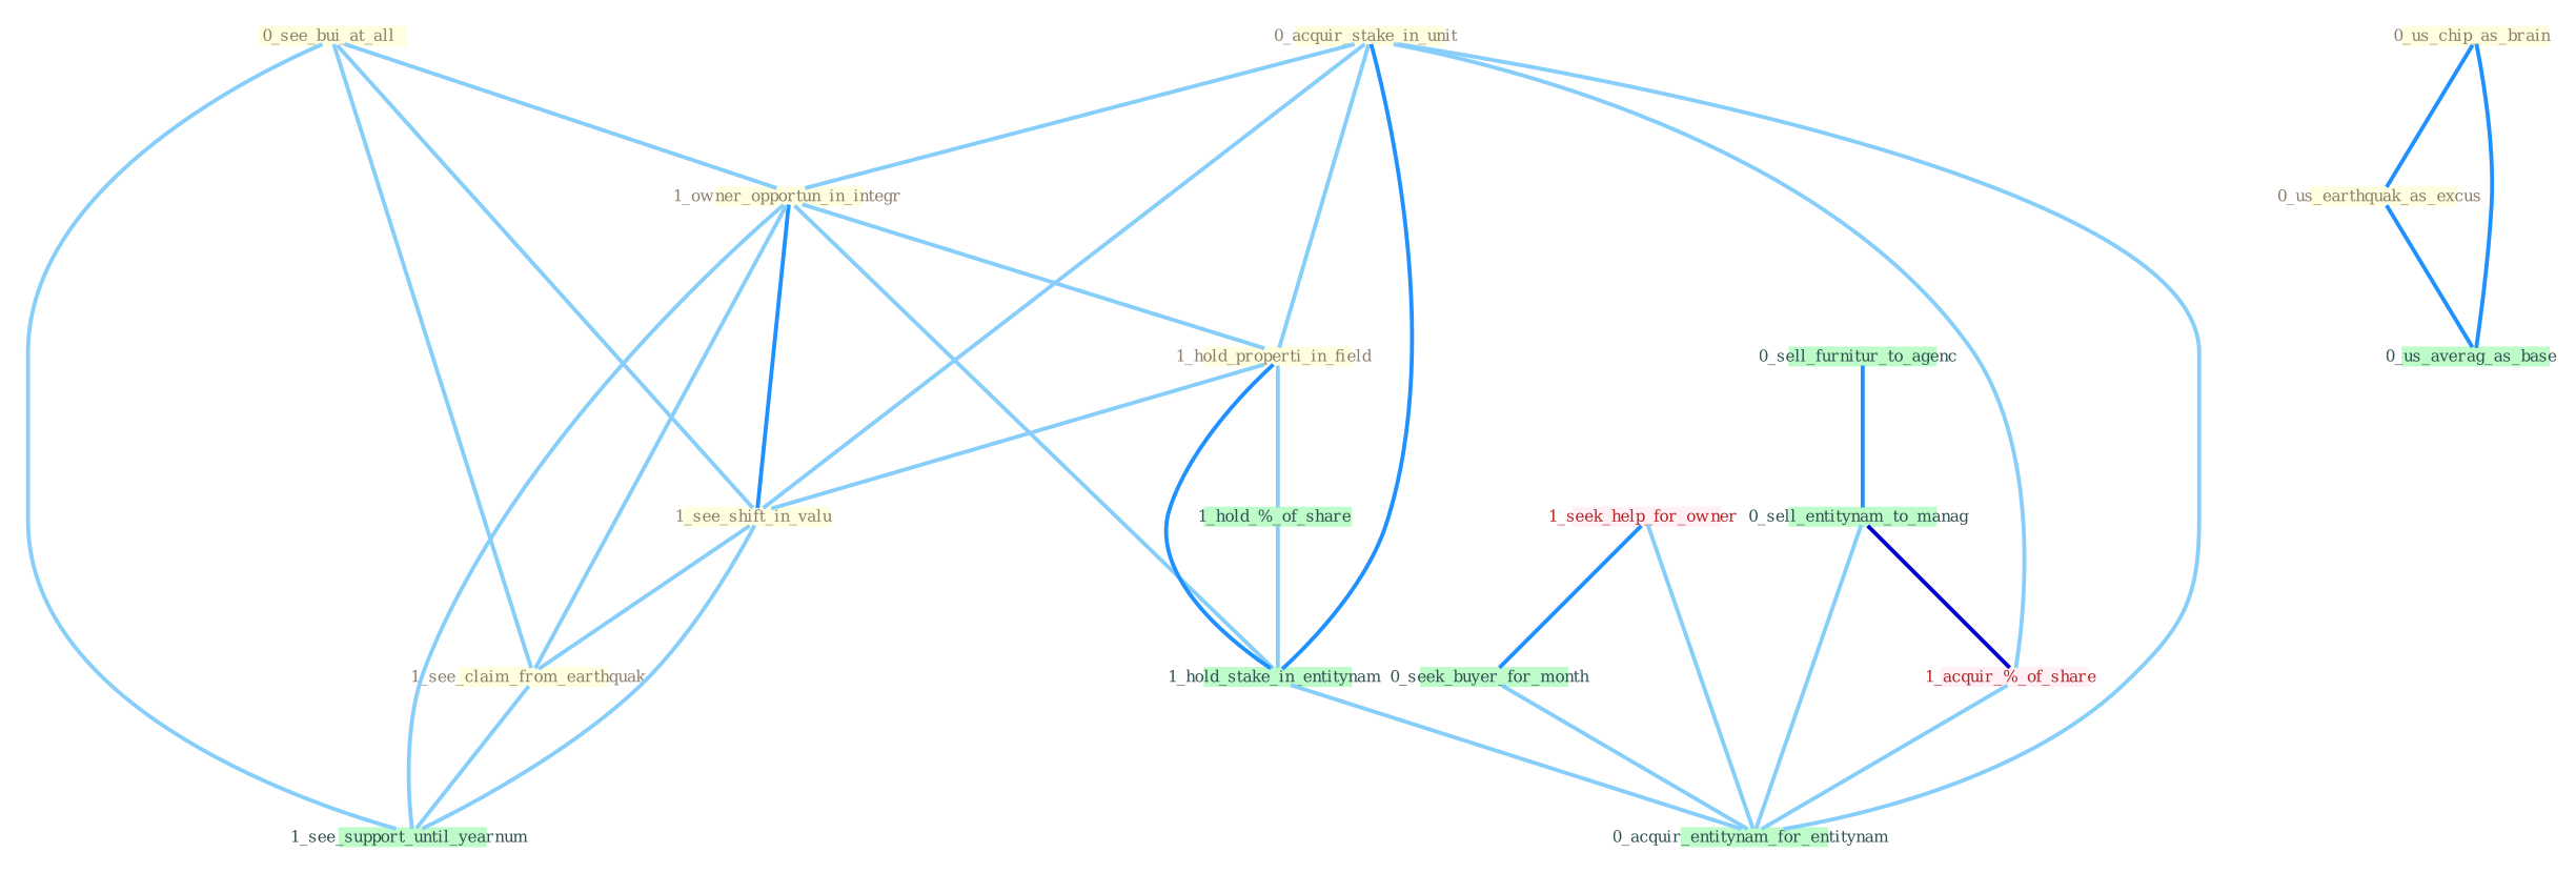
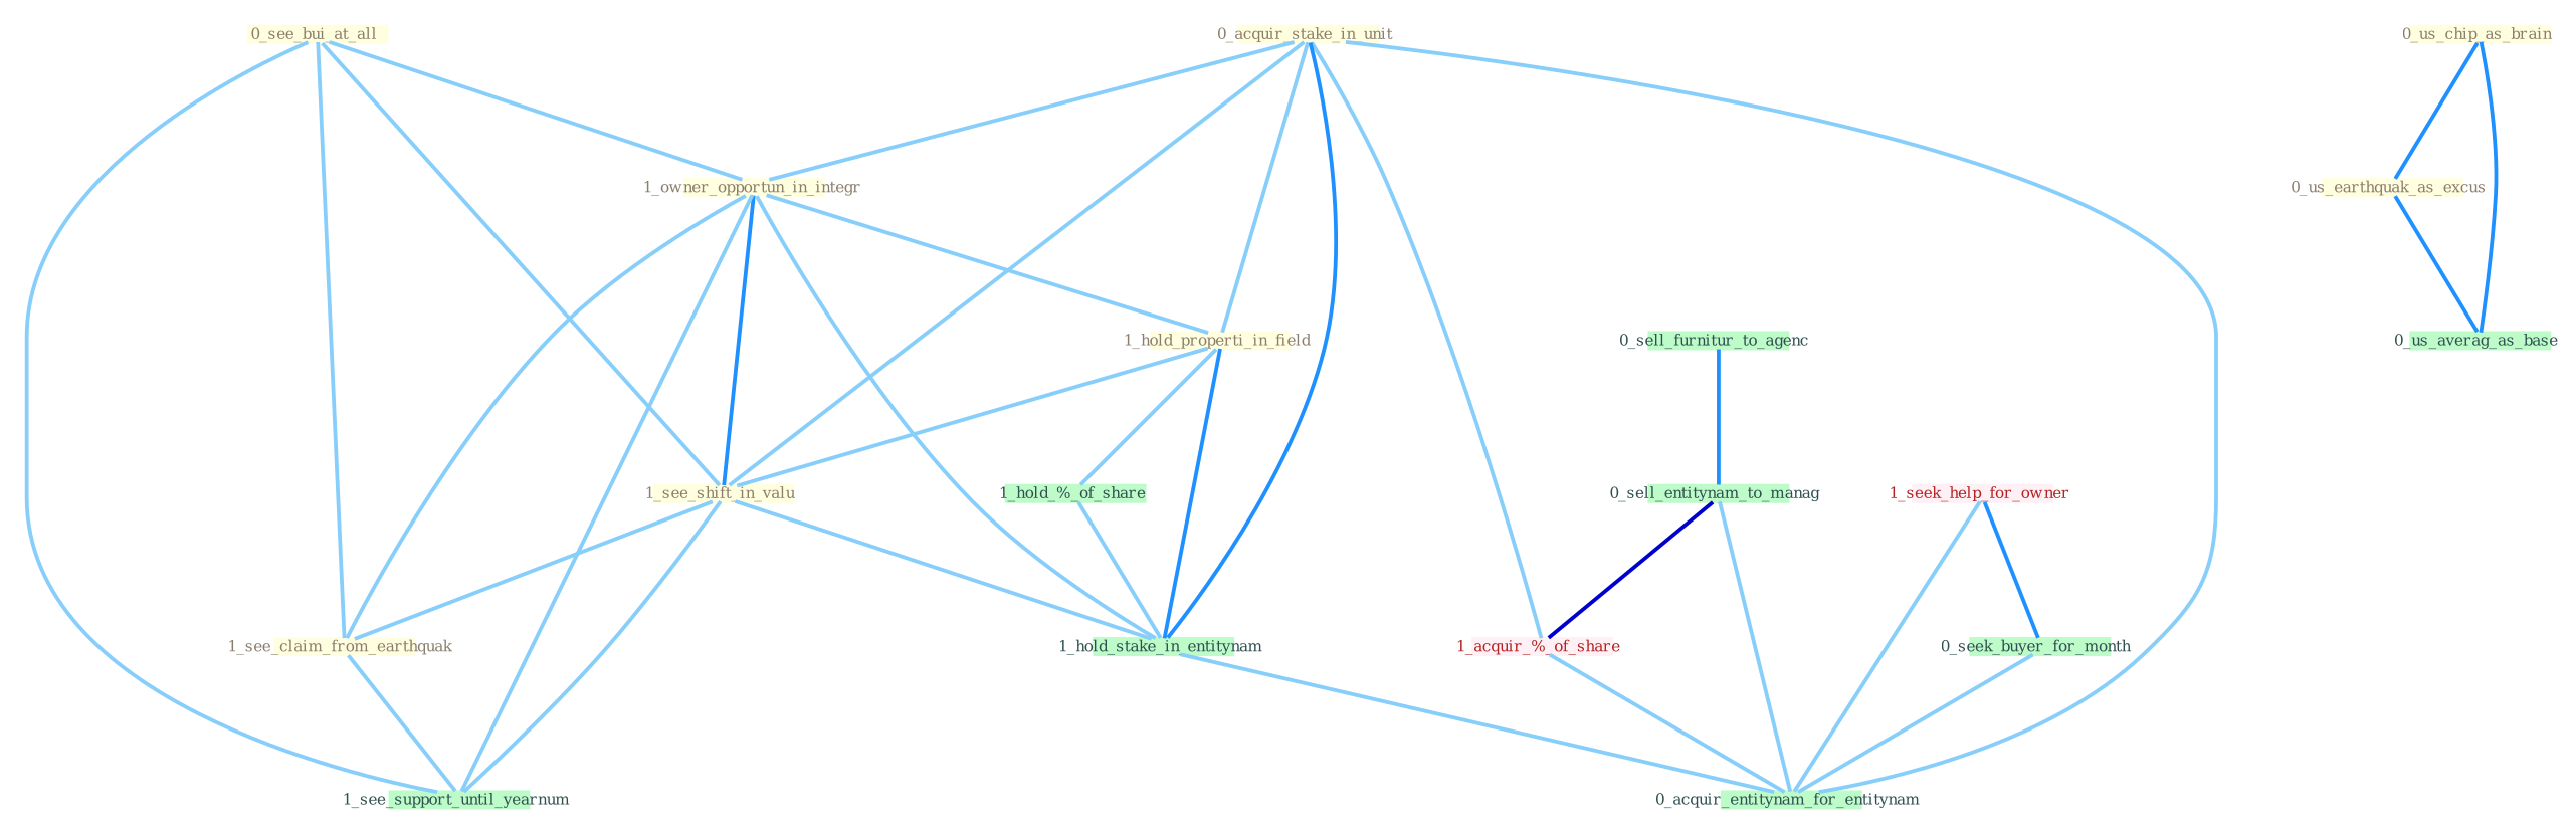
  graph {
    node [color="#ffffe0" fixedsize=true fontcolor="#8b7d6b" fontsize=4 shape=polygon style=filled]
    edge [color="#87cefa" w=1]
    "0_see_bui_at_all " [height=.06 width=.5]
    "0_us_chip_as_brain " [height=.06 width=.5]
    "0_acquir_stake_in_unit " [height=.06 width=.5]
    n4 [height=.06 label="1_owner_opportun_in_integr" width=.5]
    "1_hold_properti_in_field " [height=.06 width=.5]
    "0_us_earthquak_as_excus " [height=.06 width=.5]
    "1_see_shift_in_valu " [height=.06 width=.5]
    "1_see_claim_from_earthquak " [height=.06 width=.5]
    "1_seek_help_for_owner " [color="#fff0f5" fontcolor="#b22222" height=.06 width=.5]
    "1_acquir_%_of_share " [color="#fff0f5" fontcolor="#b22222" height=.06 width=.5]
    "1_see_support_until_yearnum " [color="#BDFCC9" fontcolor="#2f4f4f" height=.06 width=.5]
    "0_us_averag_as_base " [color="#BDFCC9" fontcolor="#2f4f4f" height=.06 width=.5]
    "1_hold_stake_in_entitynam " [color="#BDFCC9" fontcolor="#2f4f4f" height=.06 width=.5]
    "0_acquir_entitynam_for_entitynam " [color="#BDFCC9" fontcolor="#2f4f4f" height=.06 width=.5]
    "1_hold_%_of_share " [color="#BDFCC9" fontcolor="#2f4f4f" height=.06 width=.5]
    "0_seek_buyer_for_month " [color="#BDFCC9" fontcolor="#2f4f4f" height=.06 width=.5]
    "0_sell_furnitur_to_agenc " [color="#BDFCC9" fontcolor="#2f4f4f" height=.06 width=.5]
    "0_sell_entitynam_to_manag " [color="#BDFCC9" fontcolor="#2f4f4f" height=.06 width=.5]
    subgraph sub_1 {
      "0_see_bui_at_all "
      "0_us_chip_as_brain "
      "0_acquir_stake_in_unit "
      n4
      "1_hold_properti_in_field "
      "0_us_earthquak_as_excus "
      "1_see_shift_in_valu "
      "1_see_claim_from_earthquak "
    }
    subgraph sub_2 {
      "1_seek_help_for_owner "
      "1_acquir_%_of_share "
    }
    "0_see_bui_at_all " -- n4
    "0_see_bui_at_all " -- "1_see_shift_in_valu "
    "0_see_bui_at_all " -- "1_see_claim_from_earthquak "
    "0_see_bui_at_all " -- "1_see_support_until_yearnum "
    "0_us_chip_as_brain " -- "0_us_earthquak_as_excus " [color="#1e90ff" w=2]
    "0_us_chip_as_brain " -- "0_us_averag_as_base " [color="#1e90ff" w=2]
    "0_acquir_stake_in_unit " -- n4
    "0_acquir_stake_in_unit " -- "1_hold_properti_in_field "
    "0_acquir_stake_in_unit " -- "1_see_shift_in_valu "
    "0_acquir_stake_in_unit " -- "1_acquir_%_of_share "
    "0_acquir_stake_in_unit " -- "1_hold_stake_in_entitynam " [color="#1e90ff" w=2]
    "0_acquir_stake_in_unit " -- "0_acquir_entitynam_for_entitynam "
    n4 -- "1_hold_properti_in_field "
    n4 -- "1_see_shift_in_valu " [color="#1e90ff" w=2]
    n4 -- "1_see_claim_from_earthquak "
    n4 -- "1_see_support_until_yearnum "
    n4 -- "1_hold_stake_in_entitynam "
    "1_hold_properti_in_field " -- "1_see_shift_in_valu "
    "1_hold_properti_in_field " -- "1_hold_stake_in_entitynam " [color="#1e90ff" w=2]
    "1_hold_properti_in_field " -- "1_hold_%_of_share "
    "0_us_earthquak_as_excus " -- "0_us_averag_as_base " [color="#1e90ff" w=2]
    "1_see_shift_in_valu " -- "1_see_claim_from_earthquak "
    "1_see_shift_in_valu " -- "1_see_support_until_yearnum "
+   "1_see_shift_in_valu " -- "1_hold_stake_in_entitynam "
    "1_see_claim_from_earthquak " -- "1_see_support_until_yearnum "
    "1_seek_help_for_owner " -- "0_acquir_entitynam_for_entitynam "
    "1_seek_help_for_owner " -- "0_seek_buyer_for_month " [color="#1e90ff" w=2]
    "1_acquir_%_of_share " -- "0_acquir_entitynam_for_entitynam "
    "1_hold_stake_in_entitynam " -- "0_acquir_entitynam_for_entitynam "
    "1_hold_%_of_share " -- "1_hold_stake_in_entitynam "
    "0_seek_buyer_for_month " -- "0_acquir_entitynam_for_entitynam "
    "0_sell_furnitur_to_agenc " -- "0_sell_entitynam_to_manag " [color="#1e90ff" w=2]
    "0_sell_entitynam_to_manag " -- "1_acquir_%_of_share " [color="#0000cd" w=3]
    "0_sell_entitynam_to_manag " -- "0_acquir_entitynam_for_entitynam "
  }
